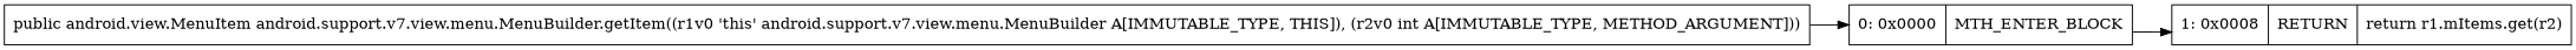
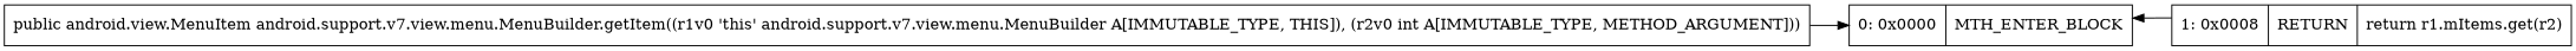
  digraph {
    rankdir=LR
    fontname="DejaVu Serif"
    node [shape=record fontname="DejaVu Serif"]
    edge [fontname="DejaVu Serif"]
    n1 [label="{0\:\ 0x0000|MTH_ENTER_BLOCK\l}"]
    n2 [label="{1\:\ 0x0008|RETURN\l|return r1.mItems.get(r2)\l}"]
    n3 [label="{public android.view.MenuItem android.support.v7.view.menu.MenuBuilder.getItem((r1v0 'this' android.support.v7.view.menu.MenuBuilder A[IMMUTABLE_TYPE, THIS]), (r2v0 int A[IMMUTABLE_TYPE, METHOD_ARGUMENT])) }"]
-   n1 -> n2
+   n2 -> n1
    n3 -> n1
  }
